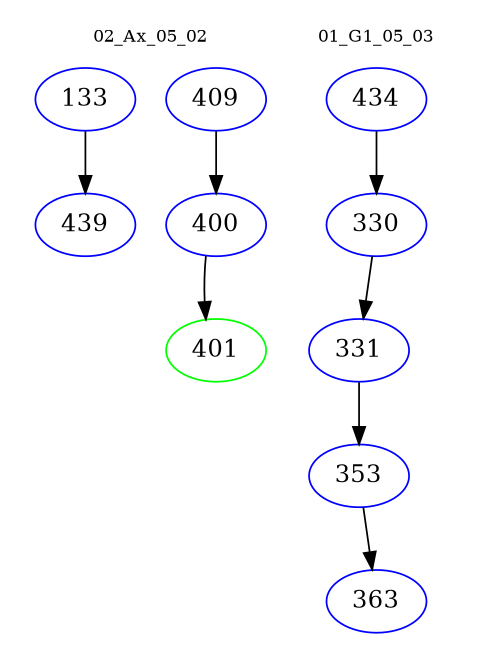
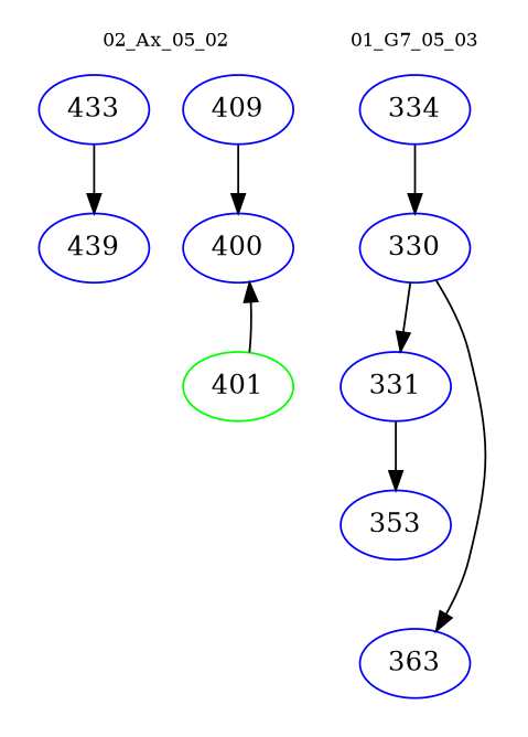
  digraph {
    node [color=blue]
    edge [color=black]
    n1 [label=409]
    n2 [label=400]
-   n3 [label=133]
+   n3 [label=433]
    n4 [color=green label=401]
    n5 [label=439]
-   n6 [label=434]
+   n6 [label=334]
    n7 [label=330]
    n8 [label=353]
    n9 [label=331]
    n10 [label=363]
    subgraph cluster_1 {
      color=white
      fontsize=10
      label="02_Ax_05_02"
      n1
      n2
      n3
      n4
      n5
    }
    subgraph cluster_2 {
      color=white
      fontsize=10
-     label="01_G1_05_03"
+     label="01_G7_05_03"
      n6
      n7
      n8
      n9
      n10
    }
    n1 -> n2
-   n2 -> n4
+   n4 -> n2
    n3 -> n5
    n6 -> n7
    n7 -> n9
-   n8 -> n10
+   n7 -> n10
    n9 -> n8
  }
